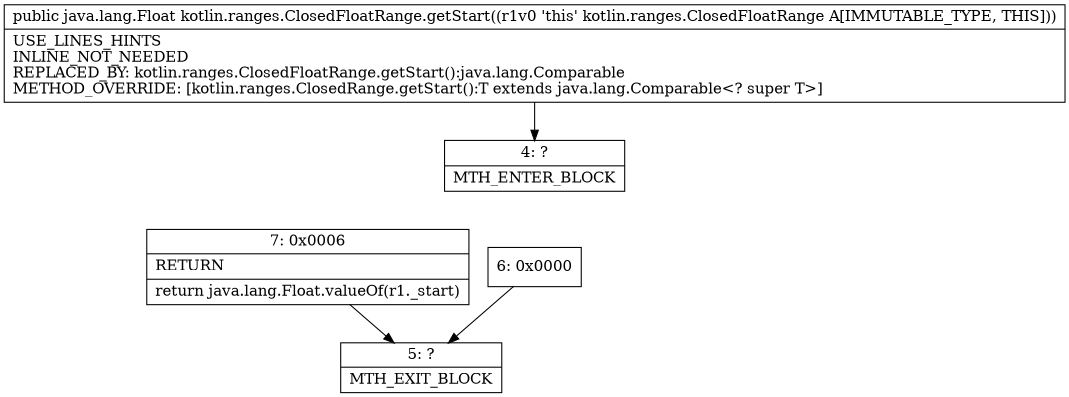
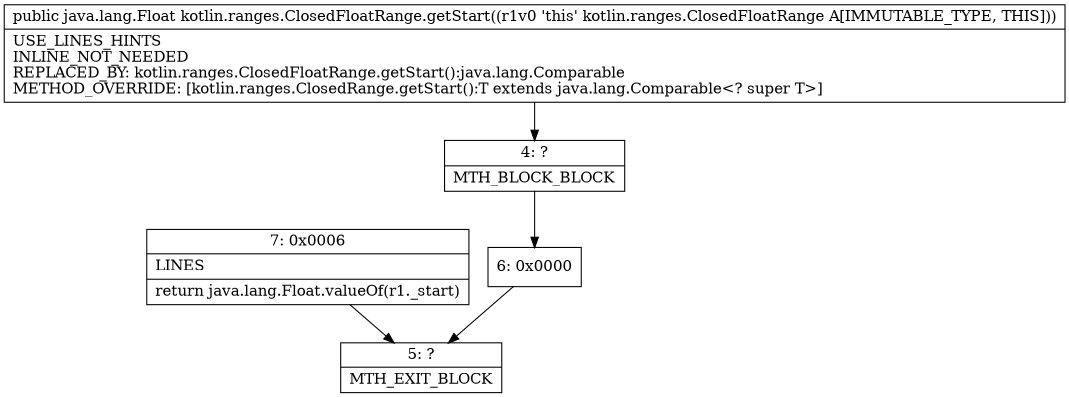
  digraph {
    node [shape=record]
-   n1 [label="{4\:\ ?|MTH_ENTER_BLOCK\l}"]
+   n1 [label="{4\:\ ?|MTH_BLOCK_BLOCK\l}"]
    n2 [label="{6\:\ 0x0000}"]
    n3 [label="{5\:\ ?|MTH_EXIT_BLOCK\l}"]
-   n4 [label="{7\:\ 0x0006|RETURN\l|return java.lang.Float.valueOf(r1._start)\l}"]
+   n4 [label="{7\:\ 0x0006|LINES\l|return java.lang.Float.valueOf(r1._start)\l}"]
    n5 [label="{public java.lang.Float kotlin.ranges.ClosedFloatRange.getStart((r1v0 'this' kotlin.ranges.ClosedFloatRange A[IMMUTABLE_TYPE, THIS]))  | USE_LINES_HINTS\lINLINE_NOT_NEEDED\lREPLACED_BY: kotlin.ranges.ClosedFloatRange.getStart():java.lang.Comparable\lMETHOD_OVERRIDE: [kotlin.ranges.ClosedRange.getStart():T extends java.lang.Comparable\<? super T\>]\l}"]
+   n1 -> n2
    n2 -> n3
    n4 -> n3
    n5 -> n1
  }
